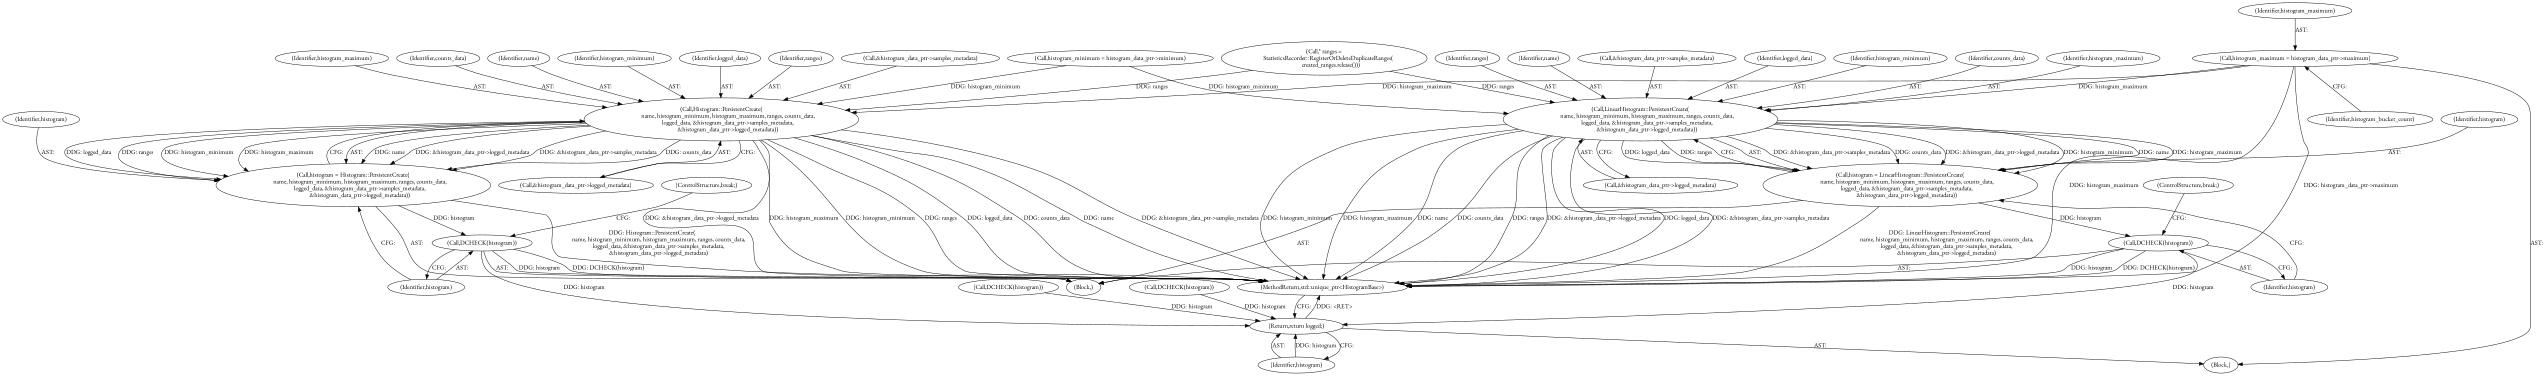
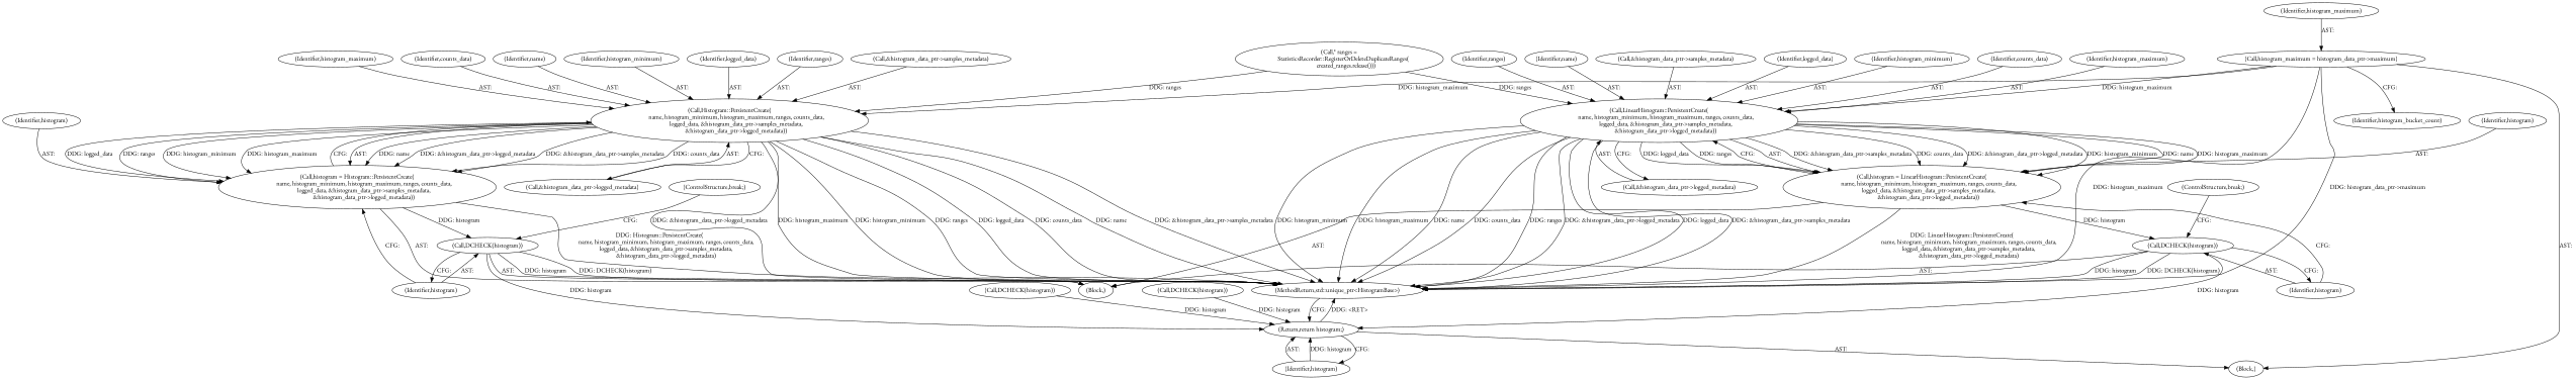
  digraph {
    fontname="EB Garamond"
    node [fontname="EB Garamond"]
    edge [fontname="EB Garamond"]
    n1 [label="(Call,histogram_maximum = histogram_data_ptr->maximum)"]
    n2 [label="(Call,Histogram::PersistentCreate(\n          name, histogram_minimum, histogram_maximum, ranges, counts_data,\n          logged_data, &histogram_data_ptr->samples_metadata,\n          &histogram_data_ptr->logged_metadata))"]
    n3 [label="(Call,LinearHistogram::PersistentCreate(\n          name, histogram_minimum, histogram_maximum, ranges, counts_data,\n          logged_data, &histogram_data_ptr->samples_metadata,\n          &histogram_data_ptr->logged_metadata))"]
    n4 [label="(MethodReturn,std::unique_ptr<HistogramBase>)"]
    n5 [label="(Block,)"]
    n6 [label="(Call,histogram = Histogram::PersistentCreate(\n          name, histogram_minimum, histogram_maximum, ranges, counts_data,\n          logged_data, &histogram_data_ptr->samples_metadata,\n          &histogram_data_ptr->logged_metadata))"]
    n7 [label="(Call,&histogram_data_ptr->logged_metadata)"]
    n8 [label="(Call,histogram = LinearHistogram::PersistentCreate(\n          name, histogram_minimum, histogram_maximum, ranges, counts_data,\n          logged_data, &histogram_data_ptr->samples_metadata,\n          &histogram_data_ptr->logged_metadata))"]
    n9 [label="(Call,&histogram_data_ptr->logged_metadata)"]
-   n10 [label="(Return,return logged;)"]
+   n10 [label="(Return,return histogram;)"]
    n11 [label="(Call,DCHECK(histogram))"]
    n12 [label="(Block,)"]
    n13 [label="(Identifier,histogram)"]
    n14 [label="(Identifier,histogram)"]
    n15 [label="(Call,DCHECK(histogram))"]
    n16 [label="(Identifier,histogram)"]
    n17 [label="(Identifier,counts_data)"]
    n18 [label="(Identifier,histogram_maximum)"]
    n19 [label="(Identifier,ranges)"]
    n20 [label="(Identifier,logged_data)"]
    n21 [label="(Identifier,histogram)"]
    n22 [label="(Call,* ranges =\n      StatisticsRecorder::RegisterOrDeleteDuplicateRanges(\n          created_ranges.release()))"]
    n23 [label="(Identifier,histogram_minimum)"]
-   n24 [label="(Call,histogram_minimum = histogram_data_ptr->minimum)"]
    n25 [label="(Identifier,name)"]
    n26 [label="(Identifier,ranges)"]
    n27 [label="(Call,&histogram_data_ptr->samples_metadata)"]
    n28 [label="(Call,DCHECK(histogram))"]
    n29 [label="(Identifier,histogram)"]
    n30 [label="(Identifier,histogram_maximum)"]
    n31 [label="(Identifier,histogram_bucket_count)"]
    n32 [label="(Identifier,histogram_maximum)"]
    n33 [label="(Call,&histogram_data_ptr->samples_metadata)"]
    n34 [label="(Identifier,counts_data)"]
    n35 [label="(Call,DCHECK(histogram))"]
    n36 [label="(ControlStructure,break;)"]
    n37 [label="(Identifier,logged_data)"]
    n38 [label="(Identifier,name)"]
    n39 [label="(Identifier,histogram_minimum)"]
    n40 [label="(ControlStructure,break;)"]
    n1 -> n2 [label="DDG: histogram_maximum"]
    n1 -> n3 [label="DDG: histogram_maximum"]
    n1 -> n4 [label="DDG: histogram_data_ptr->maximum"]
    n1 -> n4 [label="DDG: histogram_maximum"]
    n1 -> n5 [label="AST: "]
    n2 -> n4 [label="DDG: &histogram_data_ptr->logged_metadata"]
    n2 -> n4 [label="DDG: histogram_maximum"]
    n2 -> n4 [label="DDG: histogram_minimum"]
    n2 -> n4 [label="DDG: ranges"]
    n2 -> n4 [label="DDG: logged_data"]
    n2 -> n4 [label="DDG: counts_data"]
    n2 -> n4 [label="DDG: name"]
    n2 -> n4 [label="DDG: &histogram_data_ptr->samples_metadata"]
    n2 -> n6 [label="AST: "]
    n2 -> n6 [label="DDG: name"]
    n2 -> n6 [label="DDG: &histogram_data_ptr->logged_metadata"]
    n2 -> n6 [label="DDG: &histogram_data_ptr->samples_metadata"]
    n2 -> n6 [label="DDG: counts_data"]
    n2 -> n6 [label="DDG: logged_data"]
    n2 -> n6 [label="DDG: ranges"]
    n2 -> n6 [label="DDG: histogram_minimum"]
    n2 -> n6 [label="DDG: histogram_maximum"]
    n2 -> n7 [label="CFG: "]
    n3 -> n4 [label="DDG: ranges"]
    n3 -> n4 [label="DDG: &histogram_data_ptr->logged_metadata"]
    n3 -> n4 [label="DDG: logged_data"]
    n3 -> n4 [label="DDG: &histogram_data_ptr->samples_metadata"]
    n3 -> n4 [label="DDG: histogram_minimum"]
    n3 -> n4 [label="DDG: histogram_maximum"]
    n3 -> n4 [label="DDG: name"]
    n3 -> n4 [label="DDG: counts_data"]
    n3 -> n8 [label="AST: "]
    n3 -> n8 [label="DDG: &histogram_data_ptr->samples_metadata"]
    n3 -> n8 [label="DDG: counts_data"]
    n3 -> n8 [label="DDG: &histogram_data_ptr->logged_metadata"]
    n3 -> n8 [label="DDG: histogram_minimum"]
    n3 -> n8 [label="DDG: name"]
    n3 -> n8 [label="DDG: histogram_maximum"]
    n3 -> n8 [label="DDG: logged_data"]
    n3 -> n8 [label="DDG: ranges"]
    n3 -> n9 [label="CFG: "]
    n4 -> n10 [label="CFG: "]
    n6 -> n2 [label="CFG: "]
    n6 -> n4 [label="DDG: Histogram::PersistentCreate(\n          name, histogram_minimum, histogram_maximum, ranges, counts_data,\n          logged_data, &histogram_data_ptr->samples_metadata,\n          &histogram_data_ptr->logged_metadata)"]
    n6 -> n11 [label="DDG: histogram"]
    n6 -> n12 [label="AST: "]
    n7 -> n2 [label="AST: "]
    n8 -> n3 [label="CFG: "]
    n8 -> n4 [label="DDG: LinearHistogram::PersistentCreate(\n          name, histogram_minimum, histogram_maximum, ranges, counts_data,\n          logged_data, &histogram_data_ptr->samples_metadata,\n          &histogram_data_ptr->logged_metadata)"]
    n8 -> n12 [label="AST: "]
    n8 -> n15 [label="DDG: histogram"]
    n9 -> n3 [label="AST: "]
    n10 -> n4 [label="DDG: <RET>"]
    n10 -> n5 [label="AST: "]
    n10 -> n14 [label="CFG: "]
    n11 -> n4 [label="DDG: DCHECK(histogram)"]
    n11 -> n4 [label="DDG: histogram"]
    n11 -> n10 [label="DDG: histogram"]
    n11 -> n12 [label="AST: "]
    n11 -> n13 [label="CFG: "]
    n13 -> n6 [label="CFG: "]
    n13 -> n11 [label="AST: "]
    n14 -> n10 [label="AST: "]
    n14 -> n10 [label="DDG: histogram"]
    n15 -> n4 [label="DDG: histogram"]
    n15 -> n4 [label="DDG: DCHECK(histogram)"]
    n15 -> n10 [label="DDG: histogram"]
    n15 -> n12 [label="AST: "]
    n15 -> n16 [label="CFG: "]
    n16 -> n8 [label="CFG: "]
    n16 -> n15 [label="AST: "]
    n17 -> n3 [label="AST: "]
    n18 -> n3 [label="AST: "]
    n19 -> n3 [label="AST: "]
    n20 -> n2 [label="AST: "]
    n21 -> n8 [label="AST: "]
    n22 -> n2 [label="DDG: ranges"]
    n22 -> n3 [label="DDG: ranges"]
    n23 -> n2 [label="AST: "]
-   n24 -> n2 [label="DDG: histogram_minimum"]
-   n24 -> n3 [label="DDG: histogram_minimum"]
    n25 -> n3 [label="AST: "]
    n26 -> n2 [label="AST: "]
    n27 -> n2 [label="AST: "]
    n28 -> n10 [label="DDG: histogram"]
    n29 -> n6 [label="AST: "]
    n30 -> n1 [label="AST: "]
-   n31 -> n1 [label="CFG: "]
+   n1 -> n31 [label="CFG: "]
    n32 -> n2 [label="AST: "]
    n33 -> n3 [label="AST: "]
    n34 -> n2 [label="AST: "]
    n35 -> n10 [label="DDG: histogram"]
    n36 -> n15 [label="CFG: "]
    n37 -> n3 [label="AST: "]
    n38 -> n2 [label="AST: "]
    n39 -> n3 [label="AST: "]
    n40 -> n11 [label="CFG: "]
  }
